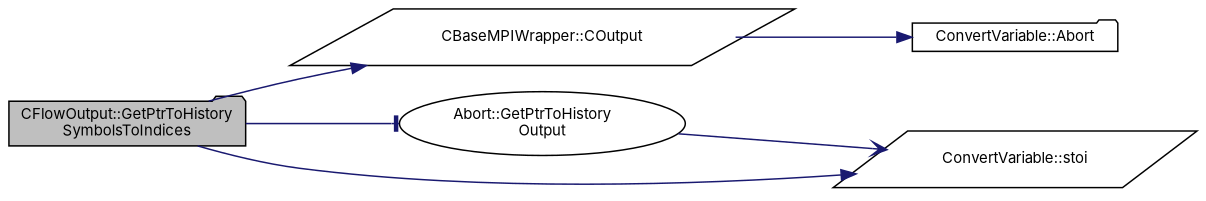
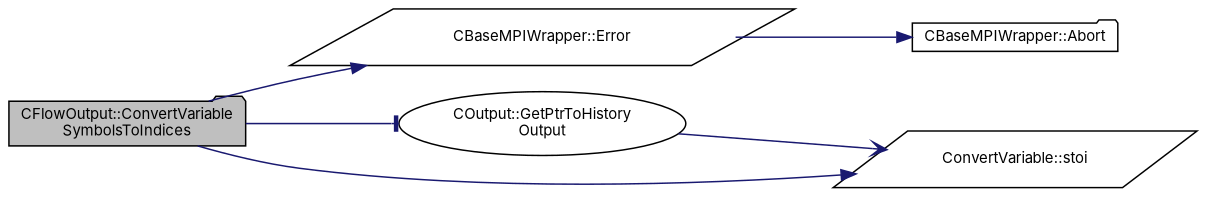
  digraph {
    fontname=Inter
    rankdir=LR
    node [color=black fillcolor=white fontname=Inter fontsize=10 shape=folder style=filled]
    edge [arrowhead=normal color=midnightblue fontname=Inter fontsize=10 labelfontname=Helvetica labelfontsize=10 style=solid]
-   n1 [fillcolor=grey75 fontcolor=black height=0.2 label="CFlowOutput::GetPtrToHistory\lSymbolsToIndices" width=0.4]
-   n2 [height=0.2 label="CBaseMPIWrapper::COutput" shape=parallelogram width=0.4]
-   n3 [height=0.2 label="Abort::GetPtrToHistory\lOutput" shape=ellipse width=0.4]
+   n1 [fillcolor=grey75 fontcolor=black height=0.2 label="CFlowOutput::ConvertVariable\lSymbolsToIndices" width=0.4]
+   n2 [height=0.2 label="CBaseMPIWrapper::Error" shape=parallelogram width=0.4]
+   n3 [height=0.2 label="COutput::GetPtrToHistory\lOutput" shape=ellipse width=0.4]
    n4 [height=0.2 label="ConvertVariable::stoi" shape=parallelogram width=0.4]
-   n5 [height=0.2 label="ConvertVariable::Abort" width=0.4]
+   n5 [height=0.2 label="CBaseMPIWrapper::Abort" width=0.4]
    n1 -> n2
    n1 -> n3 [arrowhead=tee]
    n1 -> n4
    n2 -> n5
    n3 -> n4 [arrowhead=vee]
  }
